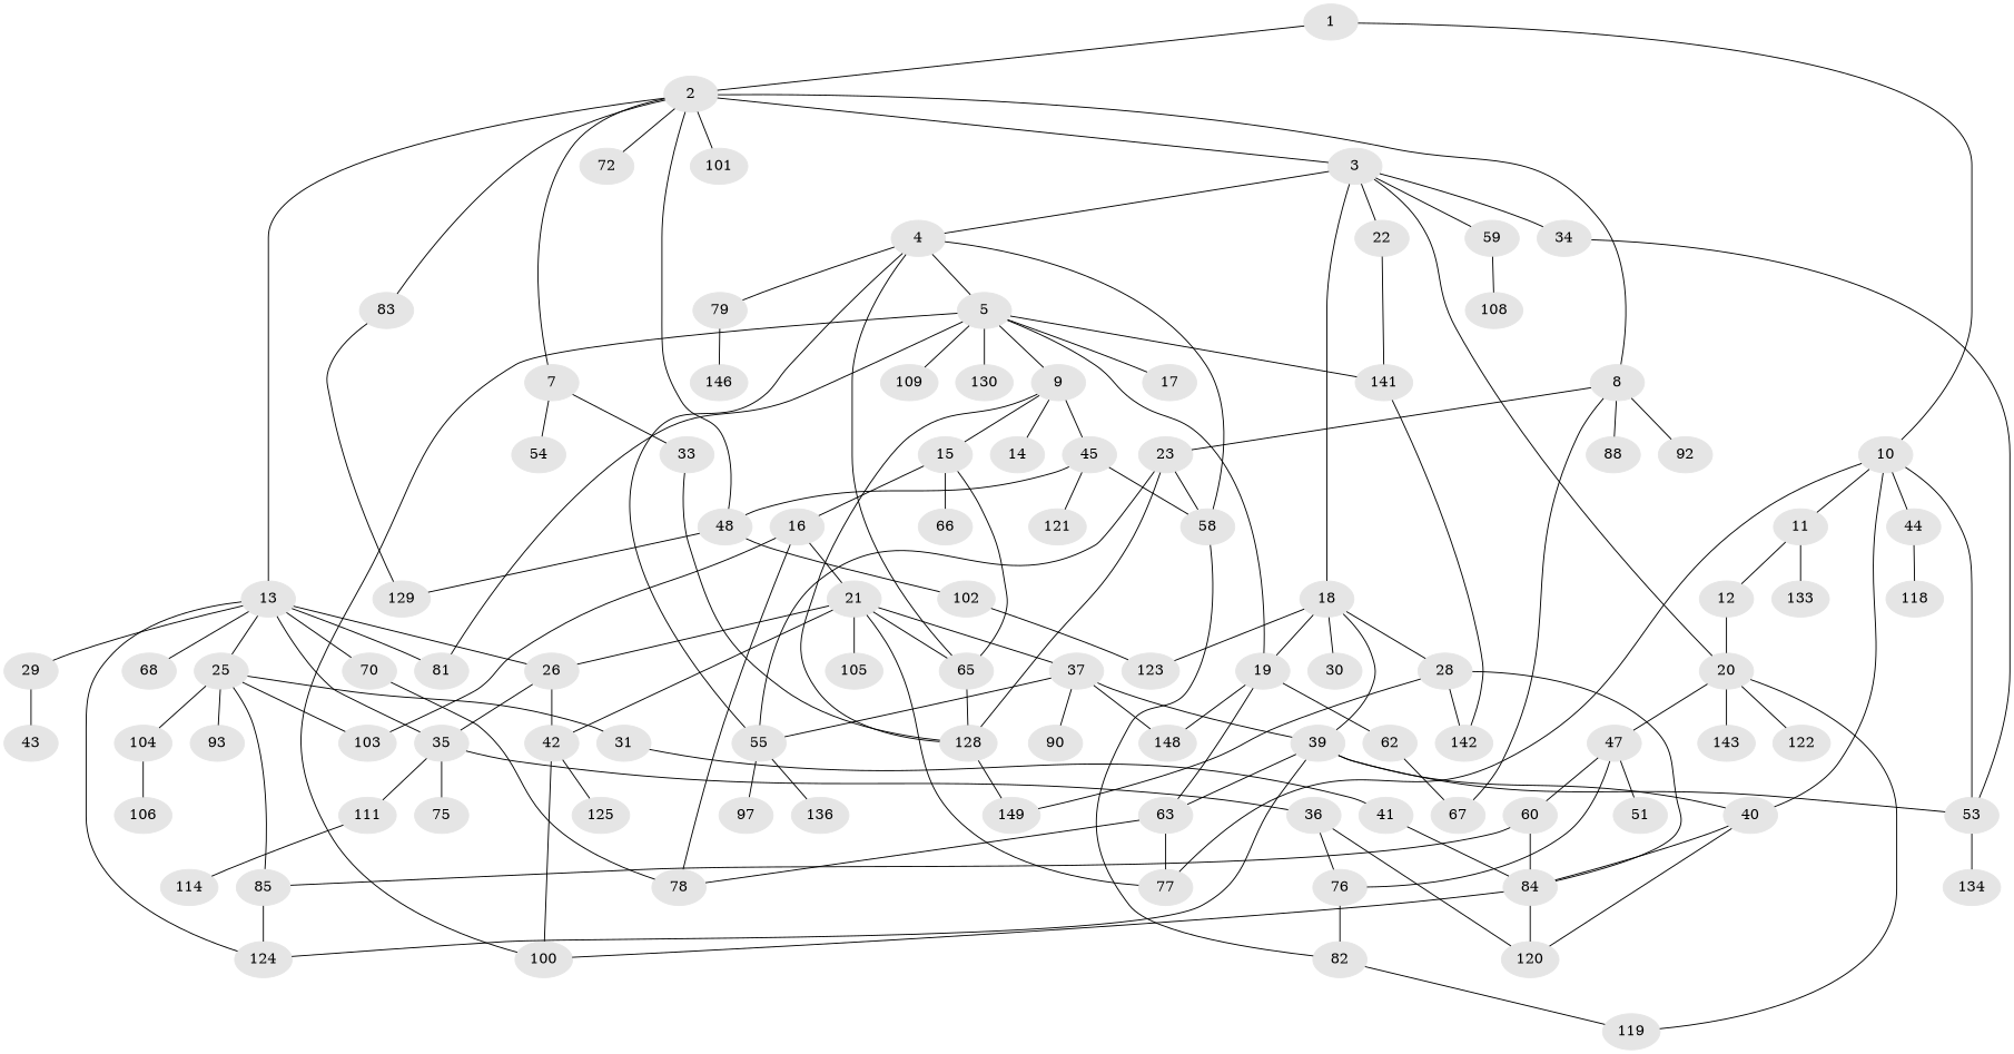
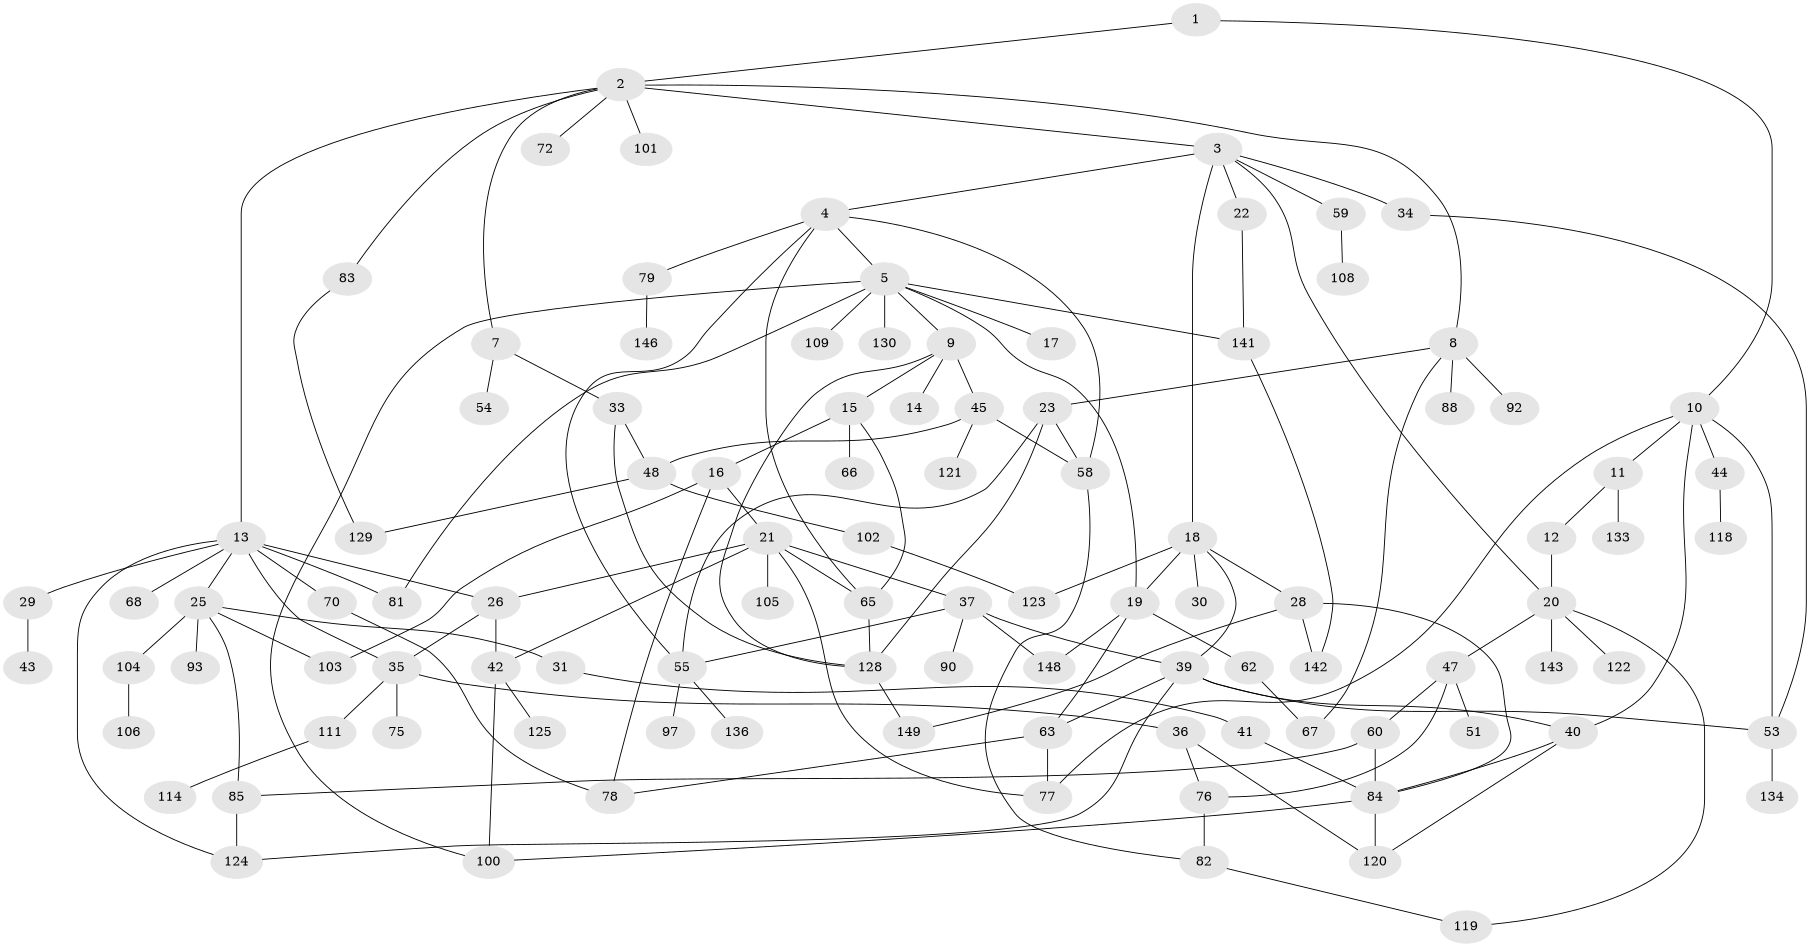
  graph {
    fontname="DejaVu Serif"
    node [color=gray90 fontname="DejaVu Serif" style=filled]
    edge [fontname="DejaVu Serif"]
    2 [super="+71"]
    3 [super="+24"]
    7
    8 [super="+64"]
    13 [super="+38"]
    48 [super="+57"]
    72
    83
    101
    1
    10 [super="+46"]
    11 [super="+32"]
    40 [super="+50"]
    44
    53
    77
    4 [super="+52"]
    18 [super="+27"]
    20 [super="+137"]
    22 [super="+95"]
    34
    59 [super="+73"]
    33 [super="+110"]
    54 [super="+138"]
    23 [super="+115"]
    67
    88
    92
    81
    25 [super="+87"]
    26 [super="+131"]
    29
    35 [super="+80"]
    68
    70
    124 [super="+126"]
    102
    129 [super="+140"]
    5 [super="+6"]
    55 [super="+91"]
    58
    65 [super="+99"]
    79
    19 [super="+89"]
    28 [super="+113"]
    30
    39 [super="+74"]
    123
    47 [super="+69"]
    119 [super="+132"]
    122
    143
    141
    108
    9
    17 [super="+135"]
    100
    109
    130
    97
    136
    82 [super="+147"]
    128 [super="+139"]
    146
    14 [super="+116"]
    15 [super="+94"]
    45 [super="+56"]
    62
    63 [super="+98"]
    148
    142
    16 [super="+49"]
    66
    121
    149
    12
    133
    84 [super="+107"]
    120 [super="+145"]
    118
    134
    103 [super="+144"]
    31
    85
    93
    104
    42 [super="+127"]
    43
    36 [super="+86"]
    75 [super="+96"]
    111
    78
    21 [super="+112"]
    37
    105
    76
    51
    60
    90
    125
    41 [super="+61"]
    106
    114
    2 -- 3
    2 -- 7
    2 -- 8 [weight=2]
    2 -- 13
-   2 -- 48
+   33 -- 48
    2 -- 72
    2 -- 83
    2 -- 101
    3 -- 4
    3 -- 18 [weight=2]
    3 -- 20
    3 -- 22
    3 -- 34
    3 -- 59
    7 -- 33
    7 -- 54
    8 -- 23
    8 -- 67
    8 -- 88
    8 -- 92
    13 -- 81
    13 -- 25
    13 -- 26
    13 -- 29
    13 -- 35
    13 -- 68
    13 -- 70
    13 -- 124
    48 -- 102
    48 -- 129
    83 -- 129
    1 -- 2
    1 -- 10
    10 -- 11
    10 -- 40
    10 -- 44
    10 -- 53
    10 -- 77
    11 -- 12
    11 -- 133
    40 -- 84
    40 -- 120
    44 -- 118
    53 -- 134
    4 -- 5
    4 -- 55
    4 -- 58
    4 -- 65
    4 -- 79
    18 -- 19
    18 -- 28
    18 -- 30
    18 -- 39
    18 -- 123
    20 -- 47
    20 -- 119
    20 -- 122
    20 -- 143
    22 -- 141
    34 -- 53
    59 -- 108
    33 -- 128
    23 -- 55
    23 -- 58
    23 -- 128
    25 -- 103
    25 -- 31
    25 -- 85
    25 -- 93
    25 -- 104
    26 -- 35
    26 -- 42
    29 -- 43
    35 -- 36
    35 -- 75
    35 -- 111
    70 -- 78
    102 -- 123
    5 -- 81
    5 -- 19
    5 -- 141
    5 -- 9
    5 -- 17
    5 -- 100
    5 -- 109
    5 -- 130
    55 -- 97
    55 -- 136
    58 -- 82
    65 -- 128
    79 -- 146
    19 -- 62
    19 -- 63
    19 -- 148
    28 -- 142
    28 -- 149
    28 -- 84
    39 -- 40
    39 -- 53
    39 -- 124
    39 -- 63
    47 -- 76
    47 -- 51
    47 -- 60
    141 -- 142
    9 -- 128
    9 -- 14
    9 -- 15
    9 -- 45
    82 -- 119
    128 -- 149
    15 -- 65
    15 -- 16
    15 -- 66
    45 -- 48
    45 -- 58
    45 -- 121
    62 -- 67
    63 -- 77
    63 -- 78
    16 -- 103
    16 -- 78
    16 -- 21
    12 -- 20
    84 -- 100
    84 -- 120
    31 -- 41
    85 -- 124
    104 -- 106
    42 -- 100
    42 -- 125
    36 -- 120
    36 -- 76
    111 -- 114
    21 -- 77
    21 -- 26
    21 -- 65
    21 -- 42
    21 -- 37
    21 -- 105
    37 -- 55
    37 -- 39
    37 -- 148
    37 -- 90
    76 -- 82
    60 -- 84
    60 -- 85
    41 -- 84
  }
